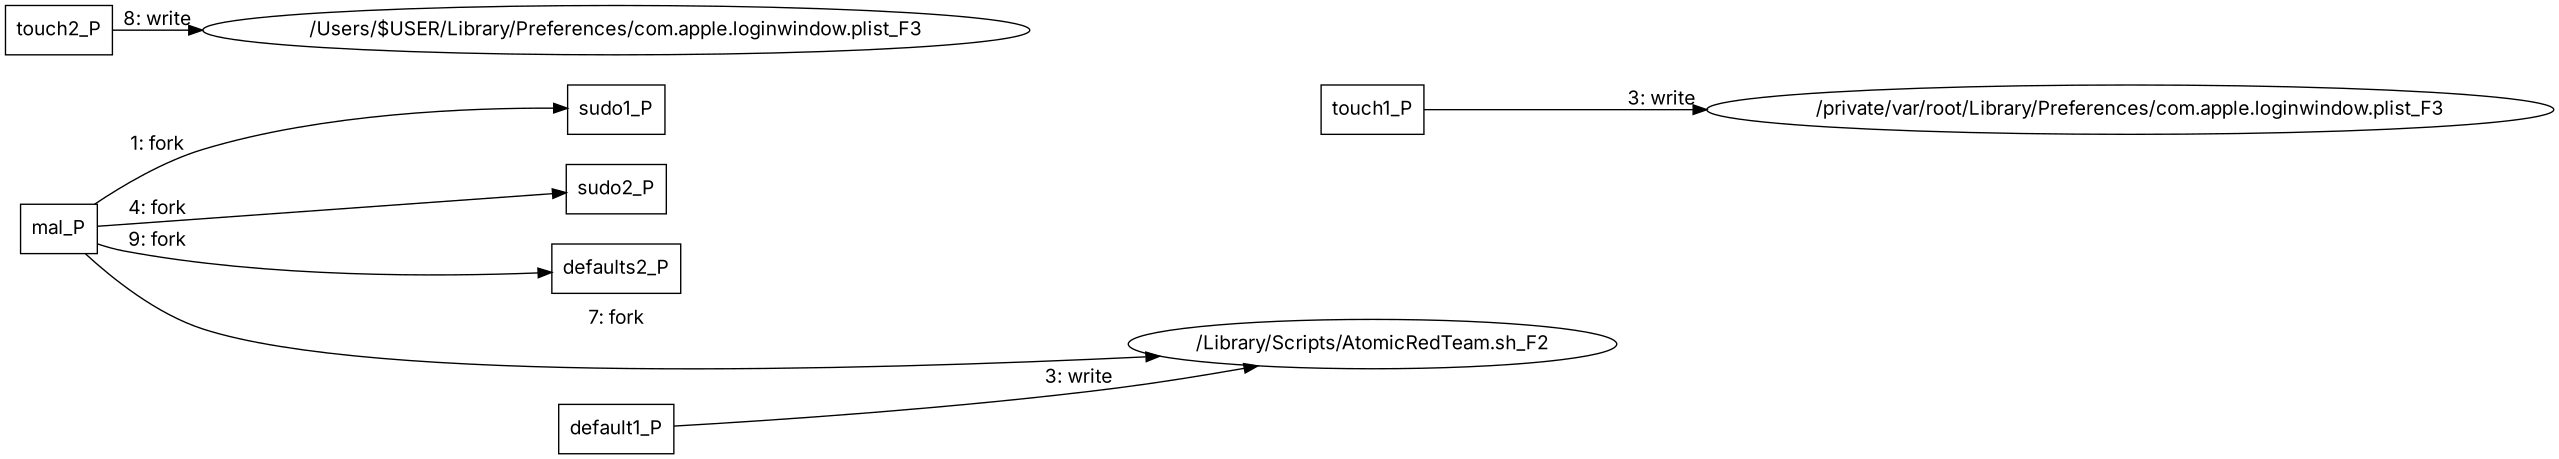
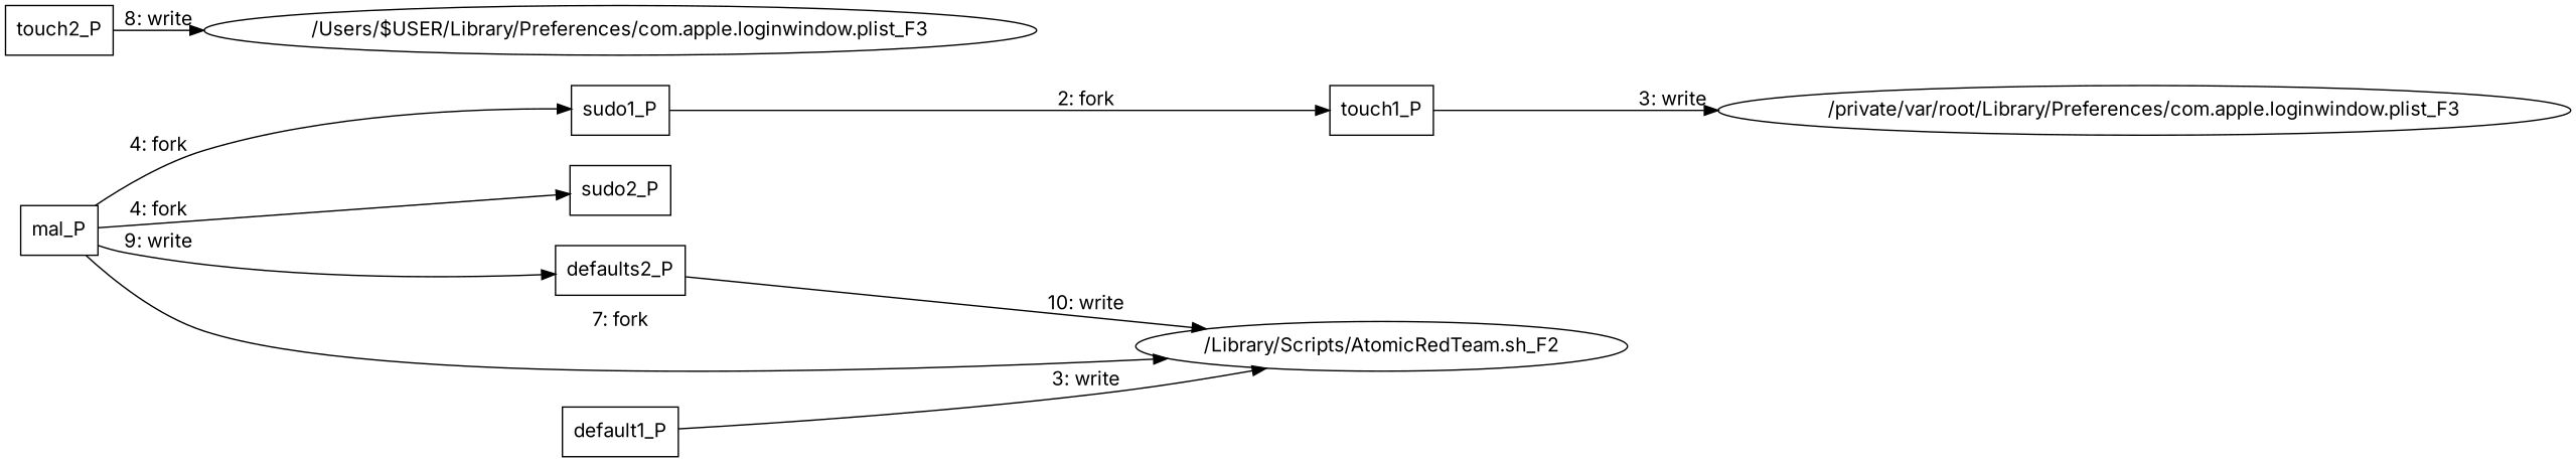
  digraph {
    engine=neato
    fixedsize=false
    fontname=Inter
    fontsize=10
    nodesep=0.3
    rankdir=LR
    ranksep=0
    splines=true
    node [fontname=Inter node_type=Process shape=box]
    edge [fontname=Inter]
    mal_P
    sudo1_P
    sudo2_P
    defaults2_P
    "/Library/Scripts/AtomicRedTeam.sh_F2" [node_type=File shape=ellipse]
    touch1_P
    "/Users/$USER/Library/Preferences/com.apple.loginwindow.plist_F3" [node_type=File shape=ellipse]
    touch2_P
    "/private/var/root/Library/Preferences/com.apple.loginwindow.plist_F3" [node_type=File shape=ellipse]
    default1_P
-   mal_P -> sudo1_P [label="1: fork"]
+   mal_P -> sudo1_P [label="4: fork"]
    mal_P -> sudo2_P [label="4: fork"]
-   mal_P -> defaults2_P [label="9: fork"]
+   mal_P -> defaults2_P [label="9: write"]
    mal_P -> "/Library/Scripts/AtomicRedTeam.sh_F2" [label="7: fork"]
+   sudo1_P -> touch1_P [label="2: fork"]
+   defaults2_P -> "/Library/Scripts/AtomicRedTeam.sh_F2" [label="10: write"]
    touch1_P -> "/private/var/root/Library/Preferences/com.apple.loginwindow.plist_F3" [label="3: write"]
    touch2_P -> "/Users/$USER/Library/Preferences/com.apple.loginwindow.plist_F3" [label="8: write"]
    default1_P -> "/Library/Scripts/AtomicRedTeam.sh_F2" [label="3: write"]
  }
